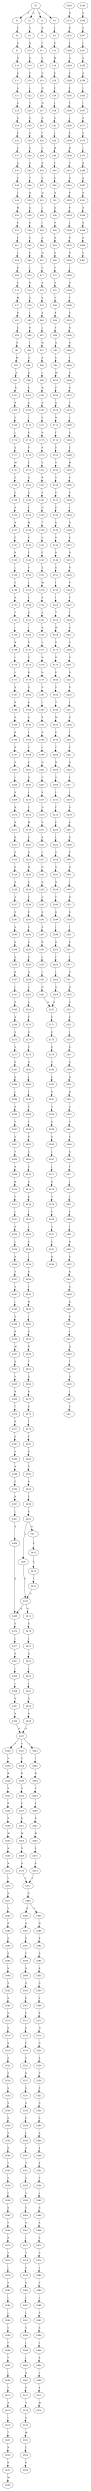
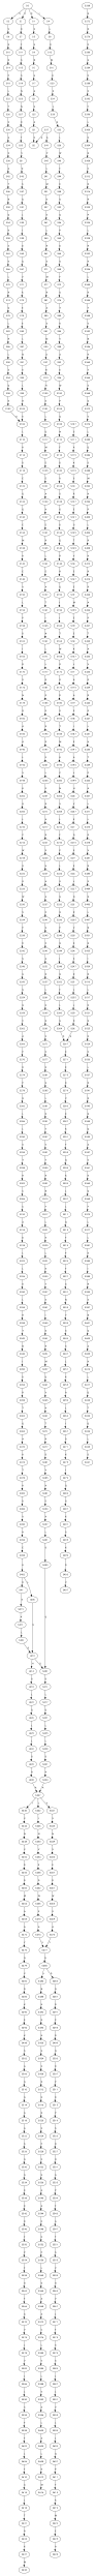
  strict digraph {
    fontname=Roboto
    node [fontname=Roboto]
    edge [fontname=Roboto]
    S0
    S1
    S2
    S3
    S4
    S5
    S6
    S7
    S8
    S9
    S10
    S11
    S12
    S13
    S14
    S15
    S16
    S17
    S18
    S19
    S20
    S21
    S22
    S23
    S24
    S25
    S26
    S27
    S28
    S29
    S30
    S31
    S32
    S33
    S34
    S35
    S36
    S37
    S38
    S39
    S40
    S41
    S42
    S43
    S44
    S45
    S46
    S47
    S48
    S49
    S50
    S51
    S52
    S53
    S54
    S55
    S56
    S57
    S58
    S59
    S60
    S61
    S62
    S63
    S64
    S65
    S66
    S67
    S68
    S69
    S70
    S71
    S72
    S73
    S74
    S75
    S76
    S77
    S78
    S79
    S80
    S81
    S82
    S83
    S84
    S85
    S86
    S87
    S88
    S89
    S90
    S91
    S92
    S93
    S94
    S95
    S96
    S97
    S98
    S99
    S100
    S101
    S102
    S103
    S104
    S105
    S106
    S107
    S108
    S109
    S110
    S111
    S112
    S113
    S114
    S115
    S116
    S117
    S118
    S119
    S120
    S121
    S122
    S123
    S124
    S125
    S126
    S127
    S128
    S129
    S130
    S131
    S132
    S133
    S134
    S135
    S136
    S137
    S138
    S139
    S140
    S141
    S142
    S143
    S144
    S145
    S146
    S147
    S148
    S149
    S150
    S151
    S152
    S153
    S154
    S155
    S156
    S157
    S158
    S159
    S160
    S161
    S162
    S163
    S164
    S165
    S166
    S167
    S168
    S169
    S170
    S171
    S172
    S173
    S174
    S175
    S176
    S177
    S178
    S179
    S180
    S181
    S182
    S183
    S184
    S185
    S186
    S187
    S188
    S189
    S190
    S191
    S192
    S193
    S194
    S195
    S196
    S197
    S198
    S199
    S200
    S201
    S202
    S203
    S204
    S205
    S206
    S207
    S208
    S209
    S210
    S211
    S212
    S213
    S214
    S215
    S216
    S217
    S218
    S219
    S220
    S221
    S222
    S223
    S224
    S225
    S226
    S227
    S228
    S229
    S230
    S231
    S232
    S233
    S234
    S235
    S236
    S237
    S238
    S239
    S240
    S241
    S242
    S243
    S244
    S245
    S246
    S247
    S248
    S249
    S250
    S251
    S252
    S253
    S254
    S255
    S256
    S257
    S258
    S259
    S260
    S261
    S262
    S263
    S264
    S265
    S266
    S267
    S269
    S270
    S271
    S268
    S272
    S273
    S274
    S275
    S276
    S277
    S278
    S279
    S280
    S281
    S282
    S283
    S284
    S285
    S286
    S287
    S288
    S289
    S290
    S291
    S292
    S293
    S294
    S295
    S296
    S297
    S298
    S299
    S300
    S301
    S302
    S303
    S304
    S305
    S306
    S307
    S308
    S309
    S310
    S311
    S312
    S313
    S314
    S315
    S316
    S317
    S318
    S319
    S320
    S321
    S322
    S323
    S324
    S325
    S326
    S327
    S328
    S329
    S330
    S331
    S332
    S333
    S334
    S335
    S336
    S337
    S338
    S339
    S340
    S341
    S342
    S343
    S344
    S345
    S346
    S347
    S348
    S349
    S350
    S351
    S352
    S353
    S354
    S355
    S356
    S357
    S358
    S359
    S360
    S361
    S362
    S363
    S364
    S365
    S366
    S367
    S368
    S369
    S370
    S371
    S372
    S373
    S374
    S375
    S376
    S377
    S378
    S379
    S380
    S381
    S382
    S383
    S384
    S385
    S386
    S387
    S388
    S389
    S390
    S391
    S392
    S393
    S394
    S395
    S396
    S397
    S398
    S399
    S400
    S401
    S402
    S403
    S404
    S405
    S406
    S411
    S407
    S408
    S409
    S410
    S412
    S413
    S414
    S415
    S416
    S417
    S418
    S419
    S420
    S421
    S422
    S423
    S424
    S425
    S426
    S427
    S428
    S429
    S430
    S431
    S432
    S433
    S434
    S435
    S436
    S437
    S438
    S439
    S440
    S441
    S442
    S443
    S444
    S445
    S446
    S447
    S448
    S449
    S450
    S451
    S452
    S453
    S454
    S455
    S456
    S457
    S458
    S459
    S460
    S461
    S462
    S463
    S464
    S465
    S466
    S467
    S468
    S469
    S470
    S471
    S472
    S473
    S474
    S475
    S476
    S477
    S478
    S479
    S480
    S481
    S482
    S483
    S484
    S485
    S486
    S487
    S488
    S489
    S490
    S491
    S492
    S493
    S494
    S495
    S496
    S497
    S498
    S499
    S500
    S501
    S502
    S503
    S504
    S505
    S506
    S507
    S508
    S509
    S510
    S511
    S512
    S513
    S514
    S515
    S516
    S517
    S518
    S519
    S520
    S521
    S522
    S523
    S524
    S525
    S526
    S527
    S528
    S529
    S530
    S531
    S532
    S533
    S534
    S535
    S536
    S537
    S538
    S539
    S540
    S541
    S542
    S543
    S544
    S545
    S546
    S547
    S548
    S549
    S550
    S551
    S552
    S553
    S554
    S555
    S556
    S557
    S558
    S559
    S560
    S561
    S562
    S563
    S564
    S565
    S566
    S567
    S568
    S569
    S570
    S571
    S572
    S573
    S574
    S575
    S576
    S577
    S578
    S579
    S580
    S581
    S582
    S583
    S584
    S585
    S586
    S587
    S588
    S589
    S590
    S591
    S592
    S593
    S594
    S595
    S596
    S597
    S598
    S599
    S600
    S601
    S602
    S603
    S604
    S605
    S606
    S607
    S608
    S609
    S610
    S611
    S612
    S613
    S614
    S615
    S616
    S617
    S618
    S619
    S620
    S621
    S622
    S623
    S624
    S625
    S626
    S627
    S628
    S629
    S630
    S631
    S0 -> S1 [label=D]
    S0 -> S2 [label=S]
    S0 -> S3 [label=F]
    S0 -> S4 [label=I]
    S1 -> S5 [label=S]
    S2 -> S6 [label=V]
    S3 -> S7 [label=D]
    S4 -> S8 [label=L]
    S5 -> S9 [label=G]
    S6 -> S10 [label=Q]
    S7 -> S11 [label=F]
    S8 -> S12 [label=H]
    S9 -> S13 [label=N]
    S10 -> S14 [label=R]
    S11 -> S15 [label=S]
    S12 -> S16 [label=M]
    S13 -> S17 [label=G]
    S14 -> S18 [label=P]
    S15 -> S19 [label=S]
    S16 -> S20 [label=K]
    S17 -> S21 [label=A]
    S18 -> S22 [label=L]
    S19 -> S23 [label=N]
    S20 -> S24 [label=E]
    S21 -> S25 [label=G]
    S22 -> S26 [label=T]
    S23 -> S27 [label=N]
    S24 -> S28 [label=L]
    S25 -> S29 [label=A]
    S26 -> S30 [label=S]
    S27 -> S31 [label=D]
    S28 -> S32 [label=G]
    S29 -> S33 [label=E]
    S30 -> S34 [label=A]
    S31 -> S35 [label=T]
    S32 -> S36 [label=L]
-   S33 -> S37 [label=A]
+   S37 -> S33 [label=A]
    S34 -> S38 [label=S]
    S35 -> S39 [label=V]
    S36 -> S40 [label=W]
    S37 -> S41 [label=G]
    S38 -> S42 [label=A]
    S39 -> S43 [label=R]
    S40 -> S44 [label=F]
    S41 -> S45 [label=P]
    S42 -> S46 [label=T]
    S43 -> S47 [label=S]
    S44 -> S48 [label=E]
    S45 -> S49 [label=L]
    S46 -> S50 [label=N]
    S47 -> S51 [label=Q]
    S48 -> S52 [label=G]
    S49 -> S53 [label=M]
    S50 -> S54 [label=Q]
    S51 -> S55 [label=L]
    S52 -> S56 [label=Q]
    S53 -> S57 [label=E]
    S54 -> S58 [label=K]
    S55 -> S59 [label=I]
    S56 -> S60 [label=P]
    S57 -> S61 [label=E]
    S58 -> S62 [label=S]
    S59 -> S63 [label=D]
    S60 -> S64 [label=D]
    S61 -> S65 [label=L]
    S62 -> S66 [label=E]
    S63 -> S67 [label=Q]
    S64 -> S68 [label=G]
    S65 -> S69 [label=R]
    S66 -> S70 [label=L]
    S67 -> S71 [label=V]
    S68 -> S72 [label=F]
    S69 -> S73 [label=S]
    S70 -> S74 [label=R]
    S71 -> S75 [label=K]
    S72 -> S76 [label=G]
    S73 -> S77 [label=M]
    S74 -> S78 [label=Q]
    S75 -> S79 [label=E]
    S76 -> S80 [label=T]
    S77 -> S81 [label=R]
    S78 -> S82 [label=L]
    S79 -> S83 [label=E]
    S80 -> S84 [label=K]
    S81 -> S85 [label=A]
    S82 -> S86 [label=R]
    S83 -> S87 [label=L]
    S84 -> S88 [label=Y]
    S85 -> S89 [label=S]
    S86 -> S90 [label=L]
    S87 -> S91 [label=N]
    S88 -> S92 [label=A]
    S89 -> S93 [label=M]
    S90 -> S94 [label=S]
    S91 -> S95 [label=E]
    S92 -> S96 [label=E]
    S93 -> S97 [label=A]
    S94 -> S98 [label=Q]
    S95 -> S99 [label=L]
    S96 -> S100 [label=W]
    S97 -> S101 [label=R]
    S98 -> S102 [label=K]
    S99 -> S103 [label=R]
    S100 -> S104 [label=P]
    S101 -> S105 [label=R]
    S102 -> S106 [label=D]
-   S103 -> S107 [label=E]
+   S103 -> S106 [label=E]
    S104 -> S108 [label=Q]
    S105 -> S109 [label=E]
    S106 -> S110 [label=L]
    S107 -> S111 [label=S]
    S108 -> S112 [label=N]
    S109 -> S113 [label=L]
    S110 -> S114 [label=K]
    S111 -> S115 [label=A]
    S112 -> S116 [label=F]
    S113 -> S117 [label=Q]
    S114 -> S118 [label=D]
    S115 -> S119 [label=K]
    S116 -> S120 [label=D]
    S117 -> S121 [label=M]
    S118 -> S122 [label=E]
    S119 -> S123 [label=S]
    S120 -> S124 [label=V]
    S121 -> S125 [label=E]
    S122 -> S126 [label=Q]
    S123 -> S127 [label=R]
    S124 -> S128 [label=S]
    S125 -> S129 [label=E]
    S126 -> S130 [label=Q]
    S127 -> S131 [label=E]
    S128 -> S132 [label=G]
    S129 -> S133 [label=A]
    S130 -> S134 [label=E]
    S131 -> S135 [label=G]
    S132 -> S136 [label=D]
    S133 -> S137 [label=K]
    S134 -> S138 [label=M]
    S135 -> S139 [label=T]
    S136 -> S140 [label=Q]
    S137 -> S141 [label=E]
    S138 -> S142 [label=K]
    S139 -> S143 [label=V]
    S140 -> S144 [label=R]
    S141 -> S145 [label=R]
    S142 -> S146 [label=E]
    S143 -> S147 [label=E]
    S144 -> S148 [label=R]
    S145 -> S149 [label=L]
    S146 -> S150 [label=V]
    S147 -> S151 [label=E]
    S148 -> S152 [label=Q]
    S149 -> S153 [label=E]
    S150 -> S154 [label=L]
    S151 -> S155 [label=M]
    S152 -> S156 [label=I]
    S153 -> S157 [label=A]
    S154 -> S158 [label=P]
    S155 -> S159 [label=E]
    S156 -> S160 [label=I]
    S157 -> S161 [label=T]
    S158 -> S162 [label=D]
    S159 -> S163 [label=E]
    S160 -> S164 [label=T]
    S161 -> S165 [label=I]
    S162 -> S166 [label=I]
    S163 -> S167 [label=K]
    S164 -> S168 [label=W]
    S165 -> S169 [label=N]
    S166 -> S170 [label=R]
    S167 -> S171 [label=L]
    S168 -> S172 [label=G]
    S169 -> S173 [label=L]
    S170 -> S174 [label=S]
    S171 -> S175 [label=A]
    S172 -> S176 [label=G]
    S173 -> S177 [label=L]
    S174 -> S178 [label=N]
    S175 -> S179 [label=A]
    S176 -> S180 [label=D]
    S177 -> S181 [label=Q]
    S178 -> S182 [label=Q]
    S179 -> S183 [label=S]
    S180 -> S184 [label=S]
    S181 -> S185 [label=G]
    S182 -> S186 [label=A]
    S183 -> S187 [label=I]
    S184 -> S188 [label=T]
    S185 -> S189 [label=E]
    S186 -> S190 [label=A]
    S187 -> S191 [label=E]
    S188 -> S192 [label=M]
    S189 -> S193 [label=R]
    S190 -> S194 [label=L]
    S191 -> S195 [label=A]
    S192 -> S196 [label=K]
    S193 -> S197 [label=D]
    S194 -> S198 [label=V]
    S195 -> S199 [label=L]
    S196 -> S200 [label=C]
    S197 -> S201 [label=E]
    S198 -> S202 [label=K]
    S199 -> S203 [label=H]
    S200 -> S204 [label=N]
    S201 -> S205 [label=L]
    S202 -> S206 [label=Q]
    S203 -> S207 [label=V]
    S204 -> S208 [label=V]
    S205 -> S209 [label=E]
    S206 -> S210 [label=L]
    S207 -> S211 [label=E]
    S208 -> S212 [label=L]
    S209 -> S213 [label=R]
    S210 -> S214 [label=C]
    S211 -> S215 [label=Q]
    S212 -> S216 [label=F]
    S213 -> S217 [label=A]
    S214 -> S218 [label=W]
    S215 -> S219 [label=S]
    S216 -> S220 [label=P]
    S217 -> S221 [label=R]
    S218 -> S222 [label=G]
    S219 -> S223 [label=E]
    S220 -> S224 [label=L]
    S221 -> S225 [label=S]
    S222 -> S226 [label=G]
    S223 -> S227 [label=L]
    S224 -> S228 [label=S]
    S225 -> S229 [label=K]
    S226 -> S230 [label=W]
    S227 -> S231 [label=Q]
    S228 -> S232 [label=G]
    S229 -> S233 [label=A]
    S230 -> S234 [label=S]
    S231 -> S235 [label=R]
    S232 -> S236 [label=Q]
    S233 -> S237 [label=A]
    S234 -> S238 [label=P]
    S235 -> S239 [label=V]
    S236 -> S240 [label=P]
    S237 -> S241 [label=E]
    S238 -> S242 [label=D]
    S239 -> S243 [label=K]
    S240 -> S244 [label=Q]
    S241 -> S245 [label=G]
    S242 -> S246 [label=S]
    S243 -> S247 [label=S]
    S244 -> S248 [label=I]
    S245 -> S249 [label=E]
    S246 -> S250 [label=G]
    S247 -> S251 [label=R]
    S248 -> S252 [label=Q]
    S249 -> S253 [label=A]
    S250 -> S254 [label=G]
    S251 -> S255 [label=L]
    S252 -> S256 [label=F]
    S253 -> S257 [label=R]
    S254 -> S258 [label=Q]
    S255 -> S259 [label=L]
    S256 -> S260 [label=L]
    S257 -> S261 [label=L]
    S258 -> S262 [label=C]
    S259 -> S263 [label=D]
    S260 -> S264 [label=G]
    S261 -> S265 [label=K]
    S262 -> S266 [label=A]
    S263 -> S267 [label=G]
    S264 -> S267 [label=S]
    S265 -> S269 [label=Q]
    S266 -> S270 [label=P]
    S267 -> S271 [label=E]
    S269 -> S273 [label=S]
    S270 -> S274 [label=H]
    S271 -> S275 [label=E]
    S268 -> S272 [label=Q]
    S272 -> S276 [label=R]
    S273 -> S277 [label=E]
    S274 -> S278 [label=P]
    S275 -> S279 [label=K]
    S276 -> S280 [label=E]
    S277 -> S281 [label=K]
    S278 -> S282 [label=Q]
    S279 -> S283 [label=V]
    S280 -> S284 [label=G]
    S281 -> S285 [label=G]
    S282 -> S286 [label=L]
    S283 -> S287 [label=E]
    S284 -> S288 [label=E]
    S285 -> S289 [label=L]
    S286 -> S290 [label=L]
    S287 -> S291 [label=K]
    S288 -> S292 [label=E]
    S289 -> S293 [label=D]
    S290 -> S294 [label=S]
    S291 -> S295 [label=T]
    S292 -> S296 [label=F]
    S293 -> S297 [label=T]
    S294 -> S298 [label=T]
    S295 -> S299 [label=Q]
    S296 -> S300 [label=L]
    S297 -> S301 [label=V]
    S298 -> S302 [label=R]
    S299 -> S303 [label=K]
    S300 -> S304 [label=E]
    S301 -> S305 [label=T]
    S302 -> S306 [label=C]
    S303 -> S307 [label=L]
    S304 -> S308 [label=Q]
    S305 -> S309 [label=R]
    S306 -> S310 [label=C]
    S307 -> S311 [label=L]
    S308 -> S312 [label=C]
    S309 -> S313 [label=N]
    S310 -> S314 [label=A]
    S311 -> S315 [label=Q]
    S312 -> S316 [label=D]
    S313 -> S317 [label=F]
    S314 -> S318 [label=D]
    S315 -> S319 [label=T]
    S316 -> S320 [label=R]
    S317 -> S321 [label=L]
    S318 -> S322 [label=L]
    S319 -> S323 [label=F]
    S320 -> S324 [label=P]
    S321 -> S325 [label=K]
    S322 -> S326 [label=L]
    S323 -> S327 [label=T]
    S324 -> S328 [label=L]
    S325 -> S329 [label=L]
    S326 -> S330 [label=K]
    S327 -> S331 [label=S]
    S328 -> S332 [label=R]
    S329 -> S333 [label=K]
    S330 -> S334 [label=L]
    S331 -> S335 [label=N]
    S332 -> S336 [label=H]
    S333 -> S337 [label=T]
    S334 -> S338 [label=R]
+   S335 -> S339 [label=Y]
    S336 -> S340 [label=L]
    S337 -> S341 [label=S]
    S338 -> S342 [label=T]
    S339 -> S343 [label=S]
    S340 -> S344 [label=H]
    S341 -> S345 [label=I]
    S342 -> S346 [label=N]
    S343 -> S347 [label=S]
    S344 -> S348 [label=T]
    S345 -> S349 [label=D]
    S346 -> S350 [label=I]
    S347 -> S351 [label=L]
    S348 -> S352 [label=V]
    S349 -> S353 [label=R]
    S350 -> S354 [label=D]
    S351 -> S355 [label=K]
    S352 -> S356 [label=N]
    S353 -> S357 [label=M]
    S354 -> S358 [label=R]
    S355 -> S359 [label=A]
    S356 -> S360 [label=H]
    S357 -> S361 [label=Q]
    S358 -> S362 [label=T]
    S359 -> S363 [label=L]
    S360 -> S364 [label=T]
    S361 -> S365 [label=V]
    S362 -> S366 [label=Q]
    S363 -> S367 [label=I]
    S364 -> S368 [label=S]
    S365 -> S369 [label=K]
    S366 -> S370 [label=A]
    S367 -> S371 [label=D]
    S368 -> S372 [label=G]
    S369 -> S373 [label=T]
    S370 -> S374 [label=K]
    S371 -> S375 [label=K]
    S372 -> S376 [label=V]
    S373 -> S377 [label=R]
    S374 -> S378 [label=T]
    S375 -> S379 [label=I]
    S376 -> S380 [label=L]
    S377 -> S381 [label=D]
    S378 -> S382 [label=K]
    S379 -> S383 [label=Q]
    S380 -> S384 [label=Q]
    S381 -> S385 [label=V]
    S382 -> S386 [label=D]
    S383 -> S387 [label=G]
    S384 -> S388 [label=S]
    S385 -> S389 [label=H]
    S386 -> S390 [label=V]
    S387 -> S391 [label=K]
    S388 -> S392 [label=M]
    S389 -> S393 [label=E]
    S390 -> S394 [label=H]
    S391 -> S395 [label=S]
    S392 -> S396 [label=K]
    S393 -> S397 [label=K]
    S394 -> S398 [label=E]
    S395 -> S399 [label=K]
    S396 -> S400 [label=P]
    S397 -> S401 [label=L]
    S398 -> S402 [label=K]
    S399 -> S403 [label=D]
    S400 -> S404 [label=L]
    S401 -> S405 [label=G]
    S402 -> S406 [label=L]
    S402 -> S411 [label=H]
    S403 -> S407 [label=V]
    S404 -> S408 [label=R]
    S405 -> S409 [label=Q]
    S406 -> S410 [label=G]
    S411 -> S415 [label=E]
    S408 -> S412 [label=K]
    S409 -> S413 [label=G]
    S410 -> S409 [label=Q]
    S410 -> S414 [label=H]
    S412 -> S416 [label=R]
    S413 -> S417 [label=L]
    S414 -> S418 [label=G]
    S415 -> S419 [label=K]
    S416 -> S420 [label=R]
    S417 -> S421 [label=Q]
    S418 -> S422 [label=L]
    S419 -> S423 [label=L]
    S420 -> S424 [label=A]
    S421 -> S425 [label=L]
    S422 -> S426 [label=Q]
    S423 -> S410 [label=G]
    S424 -> S427 [label=P]
    S425 -> S428 [label=L]
    S426 -> S429 [label=L]
    S427 -> S430 [label=T]
    S428 -> S431 [label=G]
    S429 -> S432 [label=L]
    S430 -> S433 [label=A]
    S431 -> S434 [label=H]
    S432 -> S435 [label=G]
    S433 -> S436 [label=V]
    S434 -> S437 [label=A]
    S435 -> S438 [label=H]
    S436 -> S439 [label=G]
    S437 -> S440 [label=I]
    S437 -> S441 [label=V]
    S437 -> S442 [label=L]
    S438 -> S437 [label=A]
    S439 -> S443 [label=R]
    S440 -> S444 [label=V]
    S441 -> S445 [label=V]
    S442 -> S446 [label=I]
    S443 -> S447 [label=G]
    S444 -> S448 [label=N]
    S445 -> S449 [label=N]
    S446 -> S450 [label=N]
    S447 -> S451 [label=L]
    S448 -> S452 [label=V]
    S449 -> S453 [label=V]
    S450 -> S454 [label=V]
    S451 -> S455 [label=H]
    S452 -> S456 [label=D]
    S453 -> S457 [label=E]
    S454 -> S458 [label=E]
    S455 -> S459 [label=T]
    S456 -> S460 [label=D]
    S457 -> S461 [label=D]
    S458 -> S462 [label=D]
    S459 -> S463 [label=P]
    S460 -> S464 [label=W]
    S461 -> S465 [label=W]
    S462 -> S466 [label=W]
    S463 -> S467 [label=A]
    S464 -> S468 [label=A]
    S465 -> S469 [label=S]
    S466 -> S470 [label=S]
    S467 -> S471 [label=L]
    S468 -> S472 [label=A]
    S469 -> S473 [label=A]
    S470 -> S474 [label=A]
    S471 -> S475 [label=L]
    S472 -> S476 [label=Y]
    S473 -> S477 [label=Y]
    S474 -> S477 [label=Y]
    S475 -> S478 [label=G]
    S476 -> S479 [label=Q]
    S477 -> S480 [label=Q]
    S478 -> S481 [label=V]
    S479 -> S482 [label=V]
    S480 -> S483 [label=D]
    S480 -> S484 [label=L]
    S481 -> S485 [label=R]
    S482 -> S486 [label=R]
    S483 -> S487 [label=Q]
    S484 -> S488 [label=N]
    S485 -> S489 [label=S]
    S486 -> S490 [label=K]
    S487 -> S491 [label=D]
    S488 -> S492 [label=K]
    S489 -> S493 [label=Q]
    S490 -> S494 [label=E]
    S491 -> S495 [label=P]
    S492 -> S496 [label=D]
    S493 -> S497 [label=L]
    S494 -> S498 [label=K]
    S495 -> S499 [label=D]
    S496 -> S500 [label=K]
    S497 -> S501 [label=N]
    S498 -> S502 [label=S]
    S499 -> S503 [label=Q]
    S500 -> S504 [label=G]
    S501 -> S505 [label=Q]
    S502 -> S506 [label=A]
    S503 -> S507 [label=D]
    S504 -> S508 [label=S]
    S505 -> S509 [label=I]
    S506 -> S510 [label=G]
    S507 -> S511 [label=P]
    S508 -> S512 [label=R]
    S509 -> S513 [label=R]
    S510 -> S514 [label=G]
    S511 -> S515 [label=D]
    S512 -> S516 [label=H]
    S513 -> S517 [label=L]
    S514 -> S518 [label=A]
    S515 -> S519 [label=P]
    S516 -> S520 [label=Q]
    S517 -> S521 [label=H]
    S518 -> S522 [label=A]
    S519 -> S523 [label=S]
    S520 -> S524 [label=S]
    S521 -> S525 [label=Q]
    S522 -> S526 [label=S]
    S523 -> S527 [label=R]
    S524 -> S528 [label=P]
    S525 -> S529 [label=K]
    S526 -> S530 [label=G]
    S527 -> S531 [label=H]
    S528 -> S532 [label=S]
    S529 -> S533 [label=E]
    S530 -> S534 [label=G]
    S531 -> S535 [label=A]
    S532 -> S536 [label=G]
    S533 -> S537 [label=L]
    S534 -> S538 [label=K]
    S535 -> S539 [label=P]
    S536 -> S540 [label=A]
    S537 -> S541 [label=R]
    S538 -> S542 [label=K]
    S539 -> S543 [label=F]
    S540 -> S544 [label=A]
    S541 -> S545 [label=Q]
    S542 -> S546 [label=D]
    S543 -> S547 [label=A]
    S544 -> S548 [label=E]
    S545 -> S549 [label=Q]
    S546 -> S550 [label=F]
    S547 -> S551 [label=T]
    S548 -> S552 [label=E]
    S549 -> S553 [label=Q]
    S550 -> S554 [label=P]
    S551 -> S555 [label=S]
    S552 -> S556 [label=P]
    S553 -> S557 [label=A]
    S554 -> S558 [label=F]
    S555 -> S559 [label=V]
    S556 -> S560 [label=L]
    S557 -> S561 [label=V]
    S558 -> S562 [label=G]
    S559 -> S563 [label=G]
    S560 -> S564 [label=G]
    S561 -> S565 [label=K]
    S562 -> S566 [label=T]
    S563 -> S567 [label=V]
    S564 -> S568 [label=A]
    S565 -> S569 [label=Q]
    S566 -> S570 [label=A]
    S567 -> S571 [label=L]
    S568 -> S572 [label=A]
    S569 -> S573 [label=F]
    S570 -> S574 [label=V]
    S571 -> S575 [label=T]
    S572 -> S576 [label=C]
    S573 -> S577 [label=L]
    S574 -> S578 [label=L]
    S575 -> S579 [label=S]
    S576 -> S580 [label=L]
    S577 -> S581 [label=L]
    S578 -> S582 [label=V]
    S579 -> S583 [label=S]
    S580 -> S584 [label=V]
    S581 -> S585 [label=E]
    S582 -> S586 [label=L]
    S583 -> S587 [label=L]
    S584 -> S588 [label=L]
    S585 -> S589 [label=I]
    S586 -> S590 [label=L]
    S587 -> S591 [label=L]
    S588 -> S592 [label=V]
    S589 -> S593 [label=R]
    S590 -> S594 [label=C]
    S591 -> S595 [label=V]
    S592 -> S596 [label=A]
    S593 -> S597 [label=S]
    S594 -> S598 [label=F]
    S595 -> S599 [label=L]
    S596 -> S600 [label=L]
    S597 -> S601 [label=N]
    S598 -> S602 [label=T]
    S599 -> S603 [label=L]
    S600 -> S604 [label=A]
    S601 -> S605 [label=Q]
    S602 -> S606 [label=L]
    S603 -> S607 [label=Q]
    S604 -> S608 [label=L]
    S605 -> S609 [label=A]
    S606 -> S610 [label=T]
    S607 -> S611 [label=P]
    S608 -> S612 [label=K]
    S609 -> S613 [label=K]
    S610 -> S614 [label=A]
    S611 -> S615 [label=T]
    S612 -> S616 [label=M]
    S613 -> S617 [label=L]
    S614 -> S618 [label=L]
    S615 -> S619 [label=K]
    S617 -> S620 [label=Q]
    S618 -> S621 [label=T]
    S619 -> S622 [label=M]
    S620 -> S623 [label=T]
    S621 -> S624 [label=R]
    S622 -> S625 [label=E]
    S623 -> S626 [label=Q]
    S624 -> S627 [label=K]
    S625 -> S628 [label=A]
    S626 -> S629 [label=L]
    S627 -> S630 [label=M]
    S629 -> S631 [label=S]
  }
